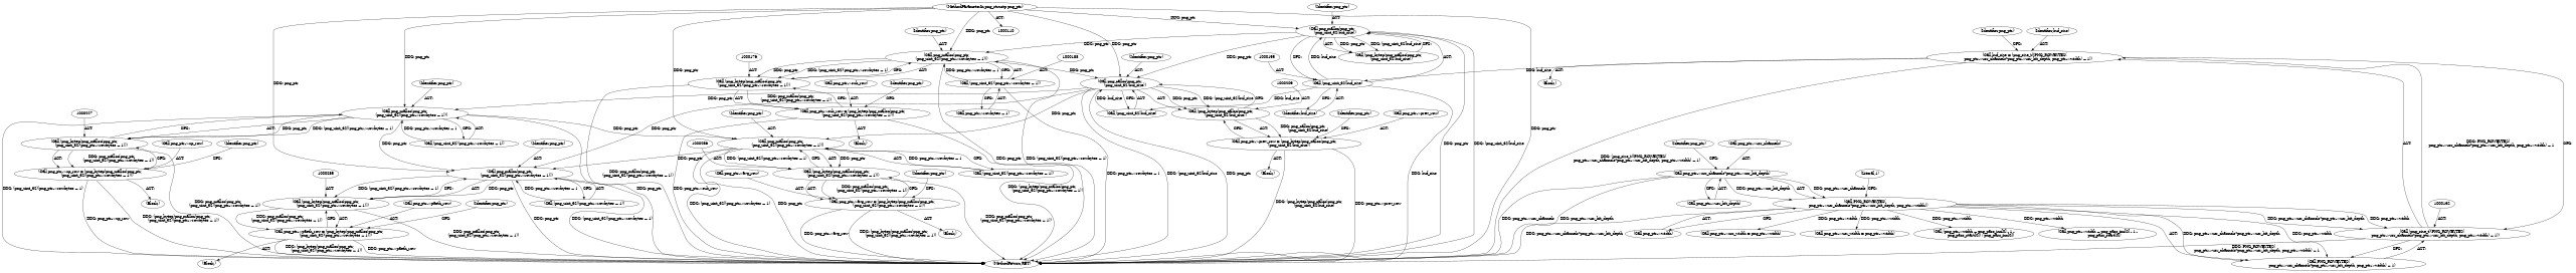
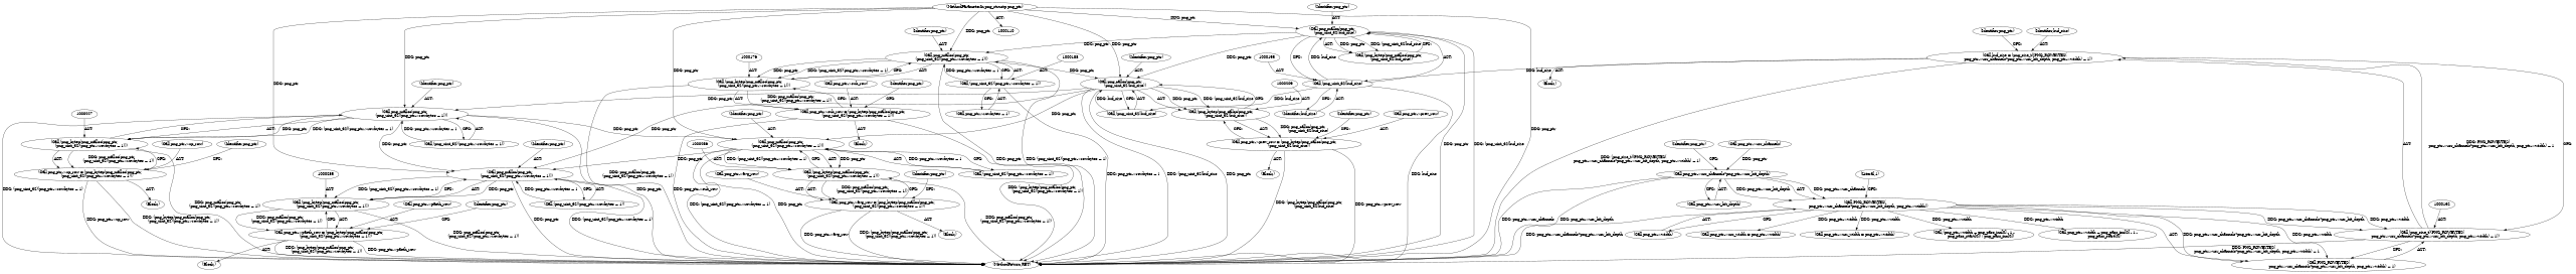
  digraph {
    n1 [label="(Call,png_malloc(png_ptr,\n         (png_uint_32)(png_ptr->rowbytes + 1)))"]
    n2 [label="(Call,(png_uint_32)(png_ptr->rowbytes + 1))"]
    n3 [label="(Call,(png_bytep)png_malloc(png_ptr,\n         (png_uint_32)(png_ptr->rowbytes + 1)))"]
    n4 [label="(Call,png_calloc(png_ptr,\n         (png_uint_32)buf_size))"]
    n5 [label="(MethodReturn,RET)"]
    n6 [label="(Call,png_ptr->rowbytes + 1)"]
    n7 [label="(Call,png_ptr->sub_row = (png_bytep)png_malloc(png_ptr,\n         (png_uint_32)(png_ptr->rowbytes + 1)))"]
    n8 [label="(Call,png_malloc(png_ptr,\n            (png_uint_32)(png_ptr->rowbytes + 1)))"]
    n9 [label="(Call,png_malloc(png_ptr,\n            (png_uint_32)(png_ptr->rowbytes + 1)))"]
    n10 [label="(Call,png_malloc(png_ptr,\n            (png_uint_32)(png_ptr->rowbytes + 1)))"]
    n11 [label="(Call,(png_uint_32)buf_size)"]
    n12 [label="(Call,(png_bytep)png_calloc(png_ptr,\n         (png_uint_32)buf_size))"]
    n13 [label="(Call,png_malloc(png_ptr,\n     (png_uint_32)buf_size))"]
    n14 [label="(Call,(png_uint_32)buf_size)"]
    n15 [label="(Call,(png_bytep)png_malloc(png_ptr,\n     (png_uint_32)buf_size))"]
    n16 [label="(Identifier,buf_size)"]
    n17 [label="(MethodParameterIn,png_structp png_ptr)"]
    1000110
    n19 [label="(Call,(png_bytep)png_malloc(png_ptr,\n            (png_uint_32)(png_ptr->rowbytes + 1)))"]
    n20 [label="(Call,(png_uint_32)(png_ptr->rowbytes + 1))"]
    n21 [label="(Call,(png_bytep)png_malloc(png_ptr,\n            (png_uint_32)(png_ptr->rowbytes + 1)))"]
    n22 [label="(Call,(png_uint_32)(png_ptr->rowbytes + 1))"]
    n23 [label="(Call,(png_bytep)png_malloc(png_ptr,\n            (png_uint_32)(png_ptr->rowbytes + 1)))"]
    n24 [label="(Call,(png_uint_32)(png_ptr->rowbytes + 1))"]
    n25 [label="(Call,buf_size = (png_size_t)(PNG_ROWBYTES(\n      png_ptr->usr_channels*png_ptr->usr_bit_depth, png_ptr->width) + 1))"]
    n26 [label="(Call,(png_size_t)(PNG_ROWBYTES(\n      png_ptr->usr_channels*png_ptr->usr_bit_depth, png_ptr->width) + 1))"]
    n27 [label="(Block,)"]
    n28 [label="(Call,PNG_ROWBYTES(\n      png_ptr->usr_channels*png_ptr->usr_bit_depth, png_ptr->width) + 1)"]
    n29 [label="(Call,PNG_ROWBYTES(\n      png_ptr->usr_channels*png_ptr->usr_bit_depth, png_ptr->width))"]
    n30 [label="(Call,png_ptr->width)"]
    n31 [label="(Call,png_ptr->usr_width = png_ptr->width)"]
    n32 [label="(Call,png_ptr->usr_width = png_ptr->width)"]
    n33 [label="(Call,(png_ptr->width + png_pass_inc[0] - 1 -\n            png_pass_start[0]) / png_pass_inc[0])"]
    n34 [label="(Call,png_ptr->width + png_pass_inc[0] - 1 -\n            png_pass_start[0])"]
    n35 [label="(Call,png_ptr->usr_channels*png_ptr->usr_bit_depth)"]
    n36 [label="(Call,png_ptr->usr_bit_depth)"]
    n37 [label="(Block,)"]
    n38 [label="(Call,png_ptr->prev_row = (png_bytep)png_calloc(png_ptr,\n         (png_uint_32)buf_size))"]
    n39 [label="(Block,)"]
    n40 [label="(Call,png_ptr->up_row = (png_bytep)png_malloc(png_ptr,\n            (png_uint_32)(png_ptr->rowbytes + 1)))"]
    n41 [label="(Block,)"]
    n42 [label="(Call,png_ptr->avg_row = (png_bytep)png_malloc(png_ptr,\n            (png_uint_32)(png_ptr->rowbytes + 1)))"]
    n43 [label="(Block,)"]
    n44 [label="(Call,png_ptr->paeth_row = (png_bytep)png_malloc(png_ptr,\n            (png_uint_32)(png_ptr->rowbytes + 1)))"]
    n45 [label="(Block,)"]
    n46 [label="(Call,png_ptr->paeth_row)"]
    n47 [label="(Identifier,png_ptr)"]
    n48 [label="(Call,png_ptr->usr_channels)"]
    n49 [label="(Call,png_ptr->sub_row)"]
    n50 [label="(Call,png_ptr->up_row)"]
    n51 [label="(Identifier,png_ptr)"]
    n52 [label="(Identifier,png_ptr)"]
    n53 [label="(Identifier,png_ptr)"]
    n54 [label="(Call,png_ptr->avg_row)"]
    n55 [label="(Identifier,png_ptr)"]
    n56 [label="(Literal,1)"]
    n57 [label="(Identifier,png_ptr)"]
    n58 [label="(Identifier,png_ptr)"]
    n59 [label="(Identifier,png_ptr)"]
    n60 [label="(Identifier,png_ptr)"]
    n61 [label="(Identifier,png_ptr)"]
    n62 [label="(Identifier,png_ptr)"]
    n63 [label="(Identifier,buf_size)"]
    n64 [label="(Identifier,png_ptr)"]
    n65 [label="(Identifier,png_ptr)"]
    n66 [label="(Call,png_ptr->prev_row)"]
    1000155
    1000132
    n69 [label=1000188]
    1000176
    1000209
    1000227
    1000256
    1000285
    n1 -> n2 [label="CFG: "]
    n1 -> n3 [label="AST: "]
    n1 -> n3 [label="DDG: png_ptr"]
    n1 -> n3 [label="DDG: (png_uint_32)(png_ptr->rowbytes + 1)"]
    n1 -> n4 [label="DDG: png_ptr"]
    n1 -> n5 [label="DDG: png_ptr"]
    n1 -> n5 [label="DDG: (png_uint_32)(png_ptr->rowbytes + 1)"]
    n2 -> n1 [label="AST: "]
    n2 -> n1 [label="DDG: png_ptr->rowbytes + 1"]
    n2 -> n5 [label="DDG: png_ptr->rowbytes + 1"]
    n2 -> n6 [label="CFG: "]
    n3 -> n1 [label="CFG: "]
    n3 -> n5 [label="DDG: png_malloc(png_ptr,\n         (png_uint_32)(png_ptr->rowbytes + 1))"]
    n3 -> n7 [label="AST: "]
    n3 -> n7 [label="DDG: png_malloc(png_ptr,\n         (png_uint_32)(png_ptr->rowbytes + 1))"]
    n4 -> n5 [label="DDG: (png_uint_32)buf_size"]
    n4 -> n5 [label="DDG: png_ptr"]
    n4 -> n8 [label="DDG: png_ptr"]
    n4 -> n9 [label="DDG: png_ptr"]
    n4 -> n10 [label="DDG: png_ptr"]
    n4 -> n11 [label="CFG: "]
    n4 -> n12 [label="AST: "]
    n4 -> n12 [label="DDG: png_ptr"]
    n4 -> n12 [label="DDG: (png_uint_32)buf_size"]
    n6 -> n2 [label="AST: "]
    n7 -> n3 [label="CFG: "]
    n7 -> n5 [label="DDG: png_ptr->sub_row"]
    n7 -> n5 [label="DDG: (png_bytep)png_malloc(png_ptr,\n         (png_uint_32)(png_ptr->rowbytes + 1))"]
    n7 -> n37 [label="AST: "]
    n8 -> n5 [label="DDG: png_ptr"]
    n8 -> n5 [label="DDG: (png_uint_32)(png_ptr->rowbytes + 1)"]
    n8 -> n9 [label="DDG: png_ptr"]
    n8 -> n10 [label="DDG: png_ptr"]
    n8 -> n19 [label="AST: "]
    n8 -> n19 [label="DDG: png_ptr"]
    n8 -> n19 [label="DDG: (png_uint_32)(png_ptr->rowbytes + 1)"]
    n8 -> n20 [label="CFG: "]
    n9 -> n5 [label="DDG: (png_uint_32)(png_ptr->rowbytes + 1)"]
    n9 -> n5 [label="DDG: png_ptr"]
    n9 -> n10 [label="DDG: png_ptr"]
    n9 -> n21 [label="AST: "]
    n9 -> n21 [label="DDG: png_ptr"]
    n9 -> n21 [label="DDG: (png_uint_32)(png_ptr->rowbytes + 1)"]
    n9 -> n22 [label="CFG: "]
    n10 -> n5 [label="DDG: png_ptr"]
    n10 -> n5 [label="DDG: (png_uint_32)(png_ptr->rowbytes + 1)"]
    n10 -> n23 [label="AST: "]
    n10 -> n23 [label="DDG: png_ptr"]
    n10 -> n23 [label="DDG: (png_uint_32)(png_ptr->rowbytes + 1)"]
    n10 -> n24 [label="CFG: "]
    n11 -> n4 [label="AST: "]
    n11 -> n4 [label="DDG: buf_size"]
    n12 -> n4 [label="CFG: "]
    n12 -> n38 [label="AST: "]
    n12 -> n38 [label="DDG: png_calloc(png_ptr,\n         (png_uint_32)buf_size)"]
    n13 -> n1 [label="DDG: png_ptr"]
    n13 -> n4 [label="DDG: png_ptr"]
    n13 -> n5 [label="DDG: png_ptr"]
    n13 -> n5 [label="DDG: (png_uint_32)buf_size"]
    n13 -> n14 [label="CFG: "]
    n13 -> n15 [label="AST: "]
    n13 -> n15 [label="DDG: png_ptr"]
    n13 -> n15 [label="DDG: (png_uint_32)buf_size"]
    n14 -> n5 [label="DDG: buf_size"]
    n14 -> n11 [label="DDG: buf_size"]
    n14 -> n13 [label="AST: "]
    n14 -> n13 [label="DDG: buf_size"]
    n14 -> n16 [label="CFG: "]
    n15 -> n13 [label="CFG: "]
    n16 -> n14 [label="AST: "]
    n17 -> n1 [label="DDG: png_ptr"]
    n17 -> n4 [label="DDG: png_ptr"]
    n17 -> n5 [label="DDG: png_ptr"]
    n17 -> n8 [label="DDG: png_ptr"]
    n17 -> n9 [label="DDG: png_ptr"]
    n17 -> n10 [label="DDG: png_ptr"]
    n17 -> n13 [label="DDG: png_ptr"]
    n17 -> 1000110 [label="AST: "]
    n19 -> n5 [label="DDG: png_malloc(png_ptr,\n            (png_uint_32)(png_ptr->rowbytes + 1))"]
    n19 -> n8 [label="CFG: "]
    n19 -> n40 [label="AST: "]
    n19 -> n40 [label="DDG: png_malloc(png_ptr,\n            (png_uint_32)(png_ptr->rowbytes + 1))"]
    n20 -> n8 [label="AST: "]
    n20 -> n8 [label="DDG: png_ptr->rowbytes + 1"]
    n21 -> n5 [label="DDG: png_malloc(png_ptr,\n            (png_uint_32)(png_ptr->rowbytes + 1))"]
    n21 -> n9 [label="CFG: "]
    n21 -> n42 [label="AST: "]
    n21 -> n42 [label="DDG: png_malloc(png_ptr,\n            (png_uint_32)(png_ptr->rowbytes + 1))"]
    n22 -> n9 [label="AST: "]
    n22 -> n9 [label="DDG: png_ptr->rowbytes + 1"]
    n23 -> n5 [label="DDG: png_malloc(png_ptr,\n            (png_uint_32)(png_ptr->rowbytes + 1))"]
    n23 -> n10 [label="CFG: "]
    n23 -> n44 [label="AST: "]
    n23 -> n44 [label="DDG: png_malloc(png_ptr,\n            (png_uint_32)(png_ptr->rowbytes + 1))"]
    n24 -> n10 [label="AST: "]
    n24 -> n10 [label="DDG: png_ptr->rowbytes + 1"]
    n25 -> n5 [label="DDG: (png_size_t)(PNG_ROWBYTES(\n      png_ptr->usr_channels*png_ptr->usr_bit_depth, png_ptr->width) + 1)"]
    n25 -> n14 [label="DDG: buf_size"]
    n25 -> n26 [label="CFG: "]
    n25 -> n27 [label="AST: "]
    n26 -> n5 [label="DDG: PNG_ROWBYTES(\n      png_ptr->usr_channels*png_ptr->usr_bit_depth, png_ptr->width) + 1"]
    n26 -> n25 [label="AST: "]
    n26 -> n25 [label="DDG: PNG_ROWBYTES(\n      png_ptr->usr_channels*png_ptr->usr_bit_depth, png_ptr->width) + 1"]
    n26 -> n28 [label="CFG: "]
    n28 -> n26 [label="AST: "]
    n29 -> n5 [label="DDG: png_ptr->usr_channels*png_ptr->usr_bit_depth"]
    n29 -> n26 [label="DDG: png_ptr->usr_channels*png_ptr->usr_bit_depth"]
    n29 -> n26 [label="DDG: png_ptr->width"]
    n29 -> n28 [label="AST: "]
    n29 -> n28 [label="DDG: png_ptr->usr_channels*png_ptr->usr_bit_depth"]
    n29 -> n28 [label="DDG: png_ptr->width"]
    n29 -> n30 [label="CFG: "]
    n29 -> n31 [label="DDG: png_ptr->width"]
    n29 -> n32 [label="DDG: png_ptr->width"]
    n29 -> n33 [label="DDG: png_ptr->width"]
    n29 -> n34 [label="DDG: png_ptr->width"]
    n30 -> n29 [label="AST: "]
    n35 -> n5 [label="DDG: png_ptr->usr_bit_depth"]
    n35 -> n5 [label="DDG: png_ptr->usr_channels"]
    n35 -> n29 [label="AST: "]
    n35 -> n29 [label="DDG: png_ptr->usr_channels"]
    n35 -> n29 [label="DDG: png_ptr->usr_bit_depth"]
    n35 -> n36 [label="CFG: "]
    n36 -> n35 [label="AST: "]
    n38 -> n5 [label="DDG: (png_bytep)png_calloc(png_ptr,\n         (png_uint_32)buf_size)"]
    n38 -> n5 [label="DDG: png_ptr->prev_row"]
    n38 -> n12 [label="CFG: "]
    n38 -> n39 [label="AST: "]
    n40 -> n5 [label="DDG: png_ptr->up_row"]
    n40 -> n5 [label="DDG: (png_bytep)png_malloc(png_ptr,\n            (png_uint_32)(png_ptr->rowbytes + 1))"]
    n40 -> n19 [label="CFG: "]
    n40 -> n41 [label="AST: "]
    n42 -> n5 [label="DDG: (png_bytep)png_malloc(png_ptr,\n            (png_uint_32)(png_ptr->rowbytes + 1))"]
    n42 -> n5 [label="DDG: png_ptr->avg_row"]
    n42 -> n21 [label="CFG: "]
    n42 -> n43 [label="AST: "]
    n44 -> n5 [label="DDG: (png_bytep)png_malloc(png_ptr,\n            (png_uint_32)(png_ptr->rowbytes + 1))"]
    n44 -> n5 [label="DDG: png_ptr->paeth_row"]
    n44 -> n23 [label="CFG: "]
    n44 -> n45 [label="AST: "]
    n46 -> n44 [label="AST: "]
    n47 -> n13 [label="AST: "]
-   n48 -> n35 [label="AST: "]
+   n48 -> n35 [label="DDG: png_ptr"]
    n49 -> n7 [label="AST: "]
    n50 -> n40 [label="AST: "]
    n51 -> n9 [label="AST: "]
    n52 -> n40 [label="CFG: "]
    n53 -> n8 [label="AST: "]
    n54 -> n42 [label="AST: "]
    n55 -> n4 [label="AST: "]
    n56 -> n29 [label="CFG: "]
    n57 -> n10 [label="AST: "]
    n58 -> n44 [label="CFG: "]
    n59 -> n7 [label="CFG: "]
    n60 -> n1 [label="AST: "]
    n61 -> n42 [label="CFG: "]
    n62 -> n25 [label="CFG: "]
    n63 -> n25 [label="AST: "]
    n64 -> n35 [label="CFG: "]
    n65 -> n38 [label="CFG: "]
    n66 -> n38 [label="AST: "]
    1000155 -> n14 [label="AST: "]
    1000132 -> n26 [label="AST: "]
    n69 -> n2 [label="AST: "]
    1000176 -> n3 [label="AST: "]
    1000209 -> n12 [label="AST: "]
    1000227 -> n19 [label="AST: "]
    1000256 -> n21 [label="AST: "]
    1000285 -> n23 [label="AST: "]
  }
